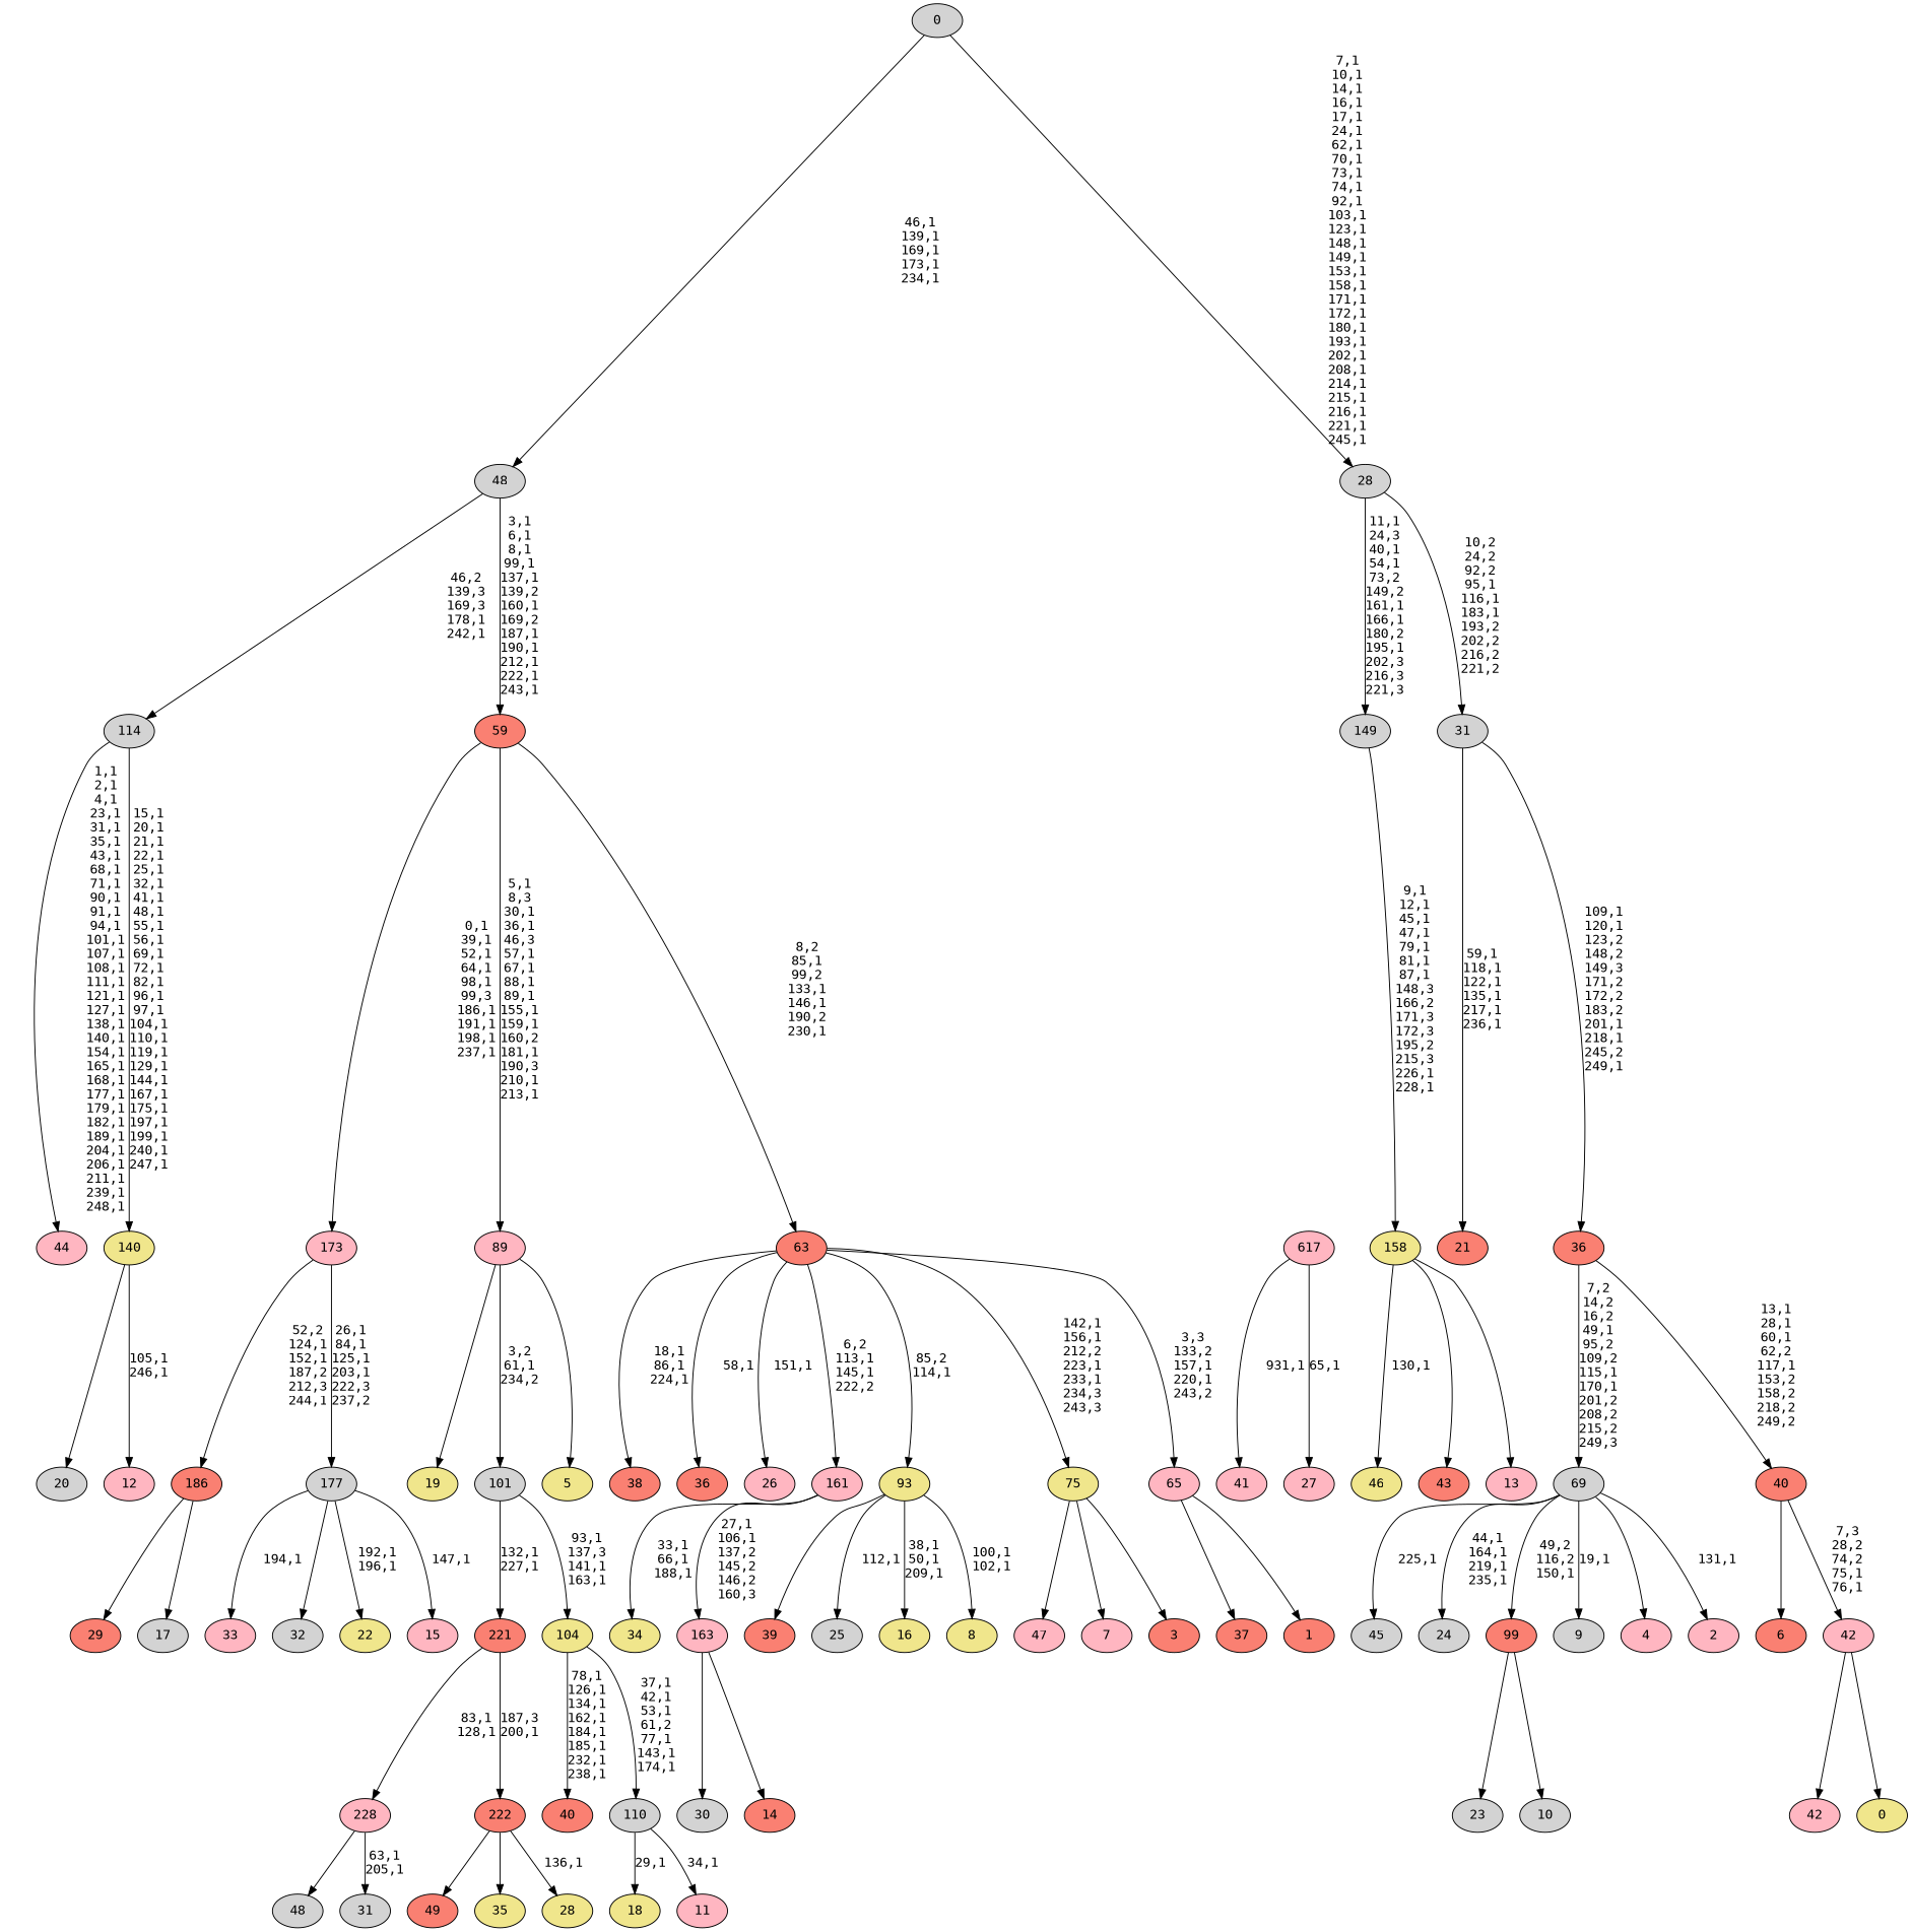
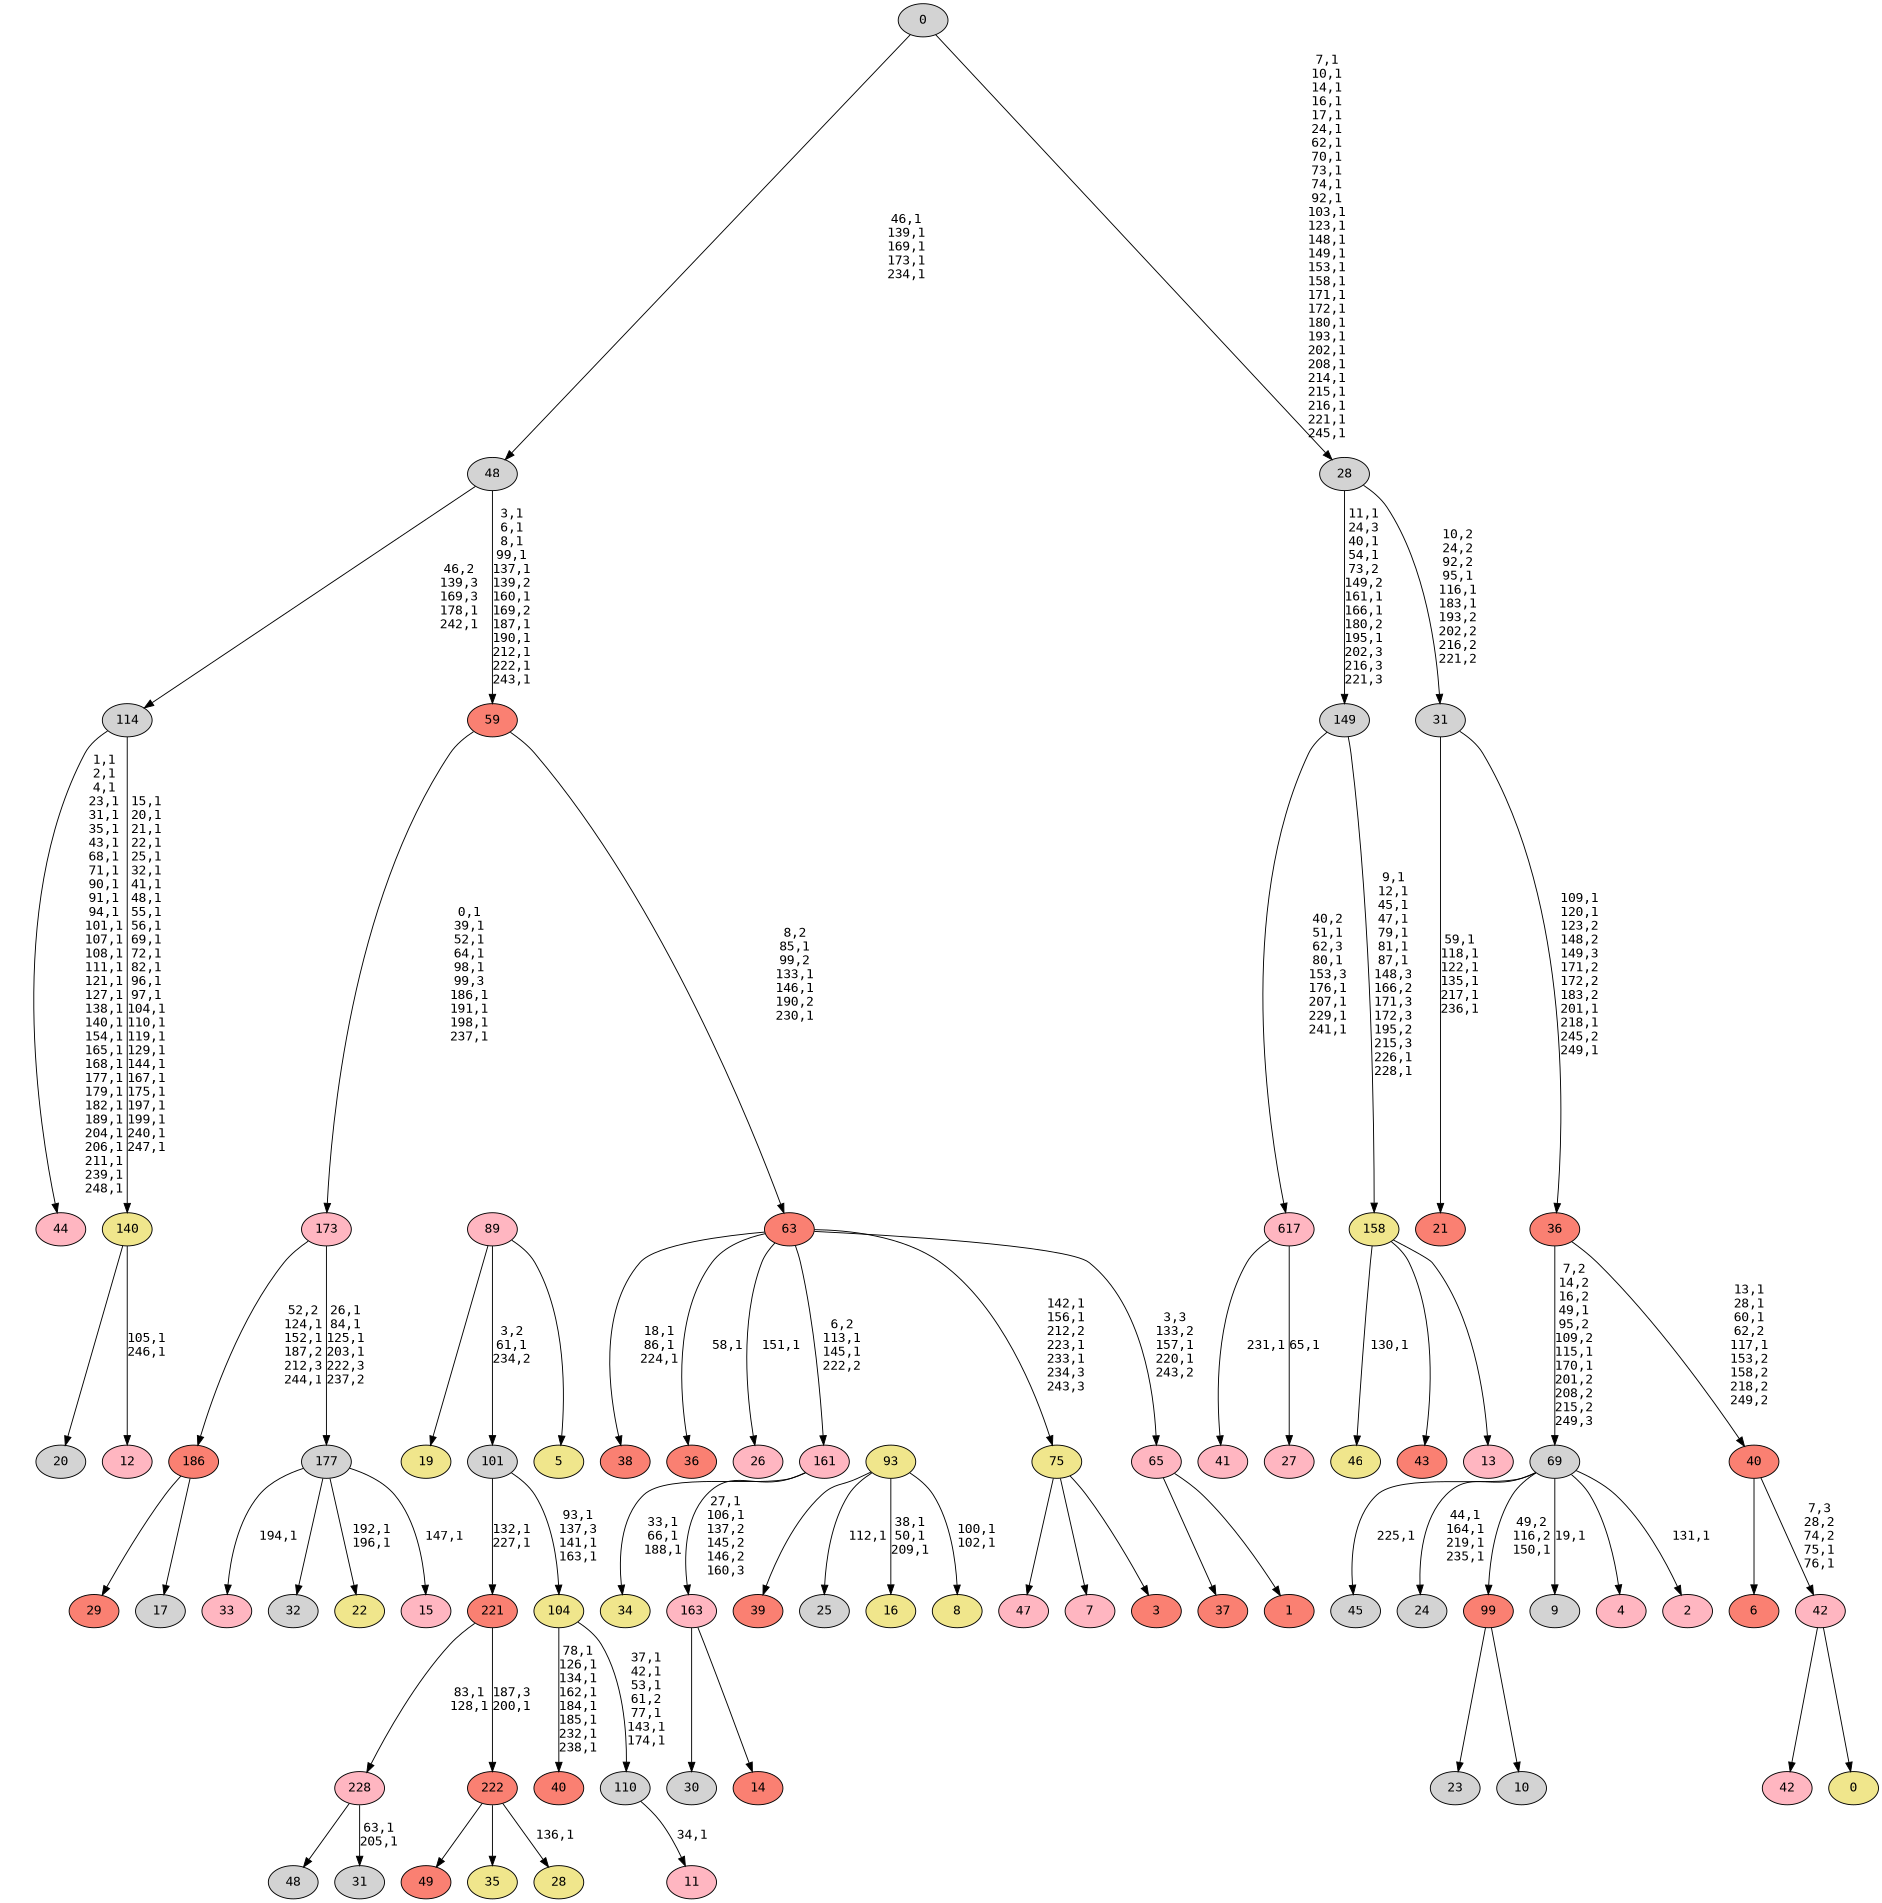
  digraph {
    fontname="DejaVu Sans Mono"
    node [fillcolor=lightgrey fontname="DejaVu Sans Mono" style=filled]
    edge [fontname="DejaVu Sans Mono"]
    n1 [fillcolor=salmon label=49]
    n2 [label=48]
    n3 [fillcolor=lightpink label=47]
    n4 [fillcolor=khaki label=46]
    n5 [label=45]
    n6 [fillcolor=lightpink label=44]
    n7 [fillcolor=salmon label=43]
    n8 [fillcolor=lightpink label=42]
    n9 [fillcolor=lightpink label=41]
    n10 [fillcolor=salmon label=40]
    n11 [fillcolor=salmon label=39]
    n12 [fillcolor=salmon label=38]
    n13 [fillcolor=salmon label=37]
    n14 [fillcolor=salmon label=36]
    n15 [fillcolor=khaki label=35]
    n16 [fillcolor=khaki label=34]
    n17 [fillcolor=lightpink label=33]
    n18 [label=32]
    n19 [label=31]
    228 [fillcolor=lightpink]
    n21 [label=30]
    n22 [fillcolor=salmon label=29]
    n23 [fillcolor=khaki label=28]
    222 [fillcolor=salmon]
    221 [fillcolor=salmon]
    n26 [fillcolor=lightpink label=27]
    n27 [fillcolor=lightpink label=617]
    n28 [fillcolor=lightpink label=26]
    n29 [label=25]
    n30 [label=24]
    n31 [label=23]
    n32 [fillcolor=khaki label=22]
    n33 [fillcolor=salmon label=21]
    n34 [label=20]
    n35 [fillcolor=khaki label=19]
-   n36 [fillcolor=khaki label=18]
    n37 [label=17]
    186 [fillcolor=salmon]
    n39 [fillcolor=khaki label=16]
    n40 [fillcolor=lightpink label=15]
    177
    173 [fillcolor=lightpink]
    n43 [fillcolor=salmon label=14]
    163 [fillcolor=lightpink]
    161 [fillcolor=lightpink]
    n46 [fillcolor=lightpink label=13]
    158 [fillcolor=khaki]
    149
    n49 [fillcolor=lightpink label=12]
    140 [fillcolor=khaki]
    114
    n52 [fillcolor=lightpink label=11]
    110
    104 [fillcolor=khaki]
    101
    n56 [label=10]
    99 [fillcolor=salmon]
    n58 [label=9]
    n59 [fillcolor=khaki label=8]
    93 [fillcolor=khaki]
    n61 [fillcolor=lightpink label=7]
    n62 [fillcolor=salmon label=6]
    n63 [fillcolor=khaki label=5]
    89 [fillcolor=lightpink]
    n65 [fillcolor=lightpink label=4]
    n66 [fillcolor=salmon label=3]
    75 [fillcolor=khaki]
    n68 [fillcolor=lightpink label=2]
    69
    n70 [fillcolor=salmon label=1]
    65 [fillcolor=lightpink]
    63 [fillcolor=salmon]
    59 [fillcolor=salmon]
    48
    n75 [fillcolor=khaki label=0]
    42 [fillcolor=lightpink]
    40 [fillcolor=salmon]
    36 [fillcolor=salmon]
    31
    28
    0
    228 -> n2
    228 -> n19 [label="63,1\n205,1"]
    222 -> n1
    222 -> n15
    222 -> n23 [label="136,1"]
    221 -> 228 [label="83,1\n128,1"]
    221 -> 222 [label="187,3\n200,1"]
-   n27 -> n9 [label="931,1"]
+   n27 -> n9 [label="231,1"]
    n27 -> n26 [label="65,1"]
    186 -> n22
    186 -> n37
    177 -> n17 [label="194,1"]
    177 -> n18
    177 -> n32 [label="192,1\n196,1"]
    177 -> n40 [label="147,1"]
    173 -> 186 [label="52,2\n124,1\n152,1\n187,2\n212,3\n244,1"]
    173 -> 177 [label="26,1\n84,1\n125,1\n203,1\n222,3\n237,2"]
    163 -> n21
    163 -> n43
    161 -> n16 [label="33,1\n66,1\n188,1"]
    161 -> 163 [label="27,1\n106,1\n137,2\n145,2\n146,2\n160,3"]
    158 -> n4 [label="130,1"]
    158 -> n7
    158 -> n46
+   149 -> n27 [label="40,2\n51,1\n62,3\n80,1\n153,3\n176,1\n207,1\n229,1\n241,1"]
    149 -> 158 [label="9,1\n12,1\n45,1\n47,1\n79,1\n81,1\n87,1\n148,3\n166,2\n171,3\n172,3\n195,2\n215,3\n226,1\n228,1"]
    140 -> n34
    140 -> n49 [label="105,1\n246,1"]
    114 -> n6 [label="1,1\n2,1\n4,1\n23,1\n31,1\n35,1\n43,1\n68,1\n71,1\n90,1\n91,1\n94,1\n101,1\n107,1\n108,1\n111,1\n121,1\n127,1\n138,1\n140,1\n154,1\n165,1\n168,1\n177,1\n179,1\n182,1\n189,1\n204,1\n206,1\n211,1\n239,1\n248,1"]
    114 -> 140 [label="15,1\n20,1\n21,1\n22,1\n25,1\n32,1\n41,1\n48,1\n55,1\n56,1\n69,1\n72,1\n82,1\n96,1\n97,1\n104,1\n110,1\n119,1\n129,1\n144,1\n167,1\n175,1\n197,1\n199,1\n240,1\n247,1"]
-   110 -> n36 [label="29,1"]
    110 -> n52 [label="34,1"]
    104 -> n10 [label="78,1\n126,1\n134,1\n162,1\n184,1\n185,1\n232,1\n238,1"]
    104 -> 110 [label="37,1\n42,1\n53,1\n61,2\n77,1\n143,1\n174,1"]
    101 -> 221 [label="132,1\n227,1"]
    101 -> 104 [label="93,1\n137,3\n141,1\n163,1"]
    99 -> n31
    99 -> n56
    93 -> n11
    93 -> n29 [label="112,1"]
    93 -> n39 [label="38,1\n50,1\n209,1"]
    93 -> n59 [label="100,1\n102,1"]
    89 -> n35
    89 -> 101 [label="3,2\n61,1\n234,2"]
    89 -> n63
    75 -> n3
    75 -> n61
    75 -> n66
    69 -> n5 [label="225,1"]
    69 -> n30 [label="44,1\n164,1\n219,1\n235,1"]
    69 -> 99 [label="49,2\n116,2\n150,1"]
    69 -> n58 [label="19,1"]
    69 -> n65
    69 -> n68 [label="131,1"]
    65 -> n13
    65 -> n70
    63 -> n12 [label="18,1\n86,1\n224,1"]
    63 -> n14 [label="58,1"]
    63 -> n28 [label="151,1"]
    63 -> 161 [label="6,2\n113,1\n145,1\n222,2"]
-   63 -> 93 [label="85,2\n114,1"]
    63 -> 75 [label="142,1\n156,1\n212,2\n223,1\n233,1\n234,3\n243,3"]
    63 -> 65 [label="3,3\n133,2\n157,1\n220,1\n243,2"]
    59 -> 173 [label="0,1\n39,1\n52,1\n64,1\n98,1\n99,3\n186,1\n191,1\n198,1\n237,1"]
-   59 -> 89 [label="5,1\n8,3\n30,1\n36,1\n46,3\n57,1\n67,1\n88,1\n89,1\n155,1\n159,1\n160,2\n181,1\n190,3\n210,1\n213,1"]
    59 -> 63 [label="8,2\n85,1\n99,2\n133,1\n146,1\n190,2\n230,1"]
    48 -> 114 [label="46,2\n139,3\n169,3\n178,1\n242,1"]
    48 -> 59 [label="3,1\n6,1\n8,1\n99,1\n137,1\n139,2\n160,1\n169,2\n187,1\n190,1\n212,1\n222,1\n243,1"]
    42 -> n8
    42 -> n75
    40 -> n62
    40 -> 42 [label="7,3\n28,2\n74,2\n75,1\n76,1"]
    36 -> 69 [label="7,2\n14,2\n16,2\n49,1\n95,2\n109,2\n115,1\n170,1\n201,2\n208,2\n215,2\n249,3"]
    36 -> 40 [label="13,1\n28,1\n60,1\n62,2\n117,1\n153,2\n158,2\n218,2\n249,2"]
    31 -> n33 [label="59,1\n118,1\n122,1\n135,1\n217,1\n236,1"]
    31 -> 36 [label="109,1\n120,1\n123,2\n148,2\n149,3\n171,2\n172,2\n183,2\n201,1\n218,1\n245,2\n249,1"]
    28 -> 149 [label="11,1\n24,3\n40,1\n54,1\n73,2\n149,2\n161,1\n166,1\n180,2\n195,1\n202,3\n216,3\n221,3"]
    28 -> 31 [label="10,2\n24,2\n92,2\n95,1\n116,1\n183,1\n193,2\n202,2\n216,2\n221,2"]
    0 -> 48 [label="46,1\n139,1\n169,1\n173,1\n234,1"]
    0 -> 28 [label="7,1\n10,1\n14,1\n16,1\n17,1\n24,1\n62,1\n70,1\n73,1\n74,1\n92,1\n103,1\n123,1\n148,1\n149,1\n153,1\n158,1\n171,1\n172,1\n180,1\n193,1\n202,1\n208,1\n214,1\n215,1\n216,1\n221,1\n245,1"]
  }
